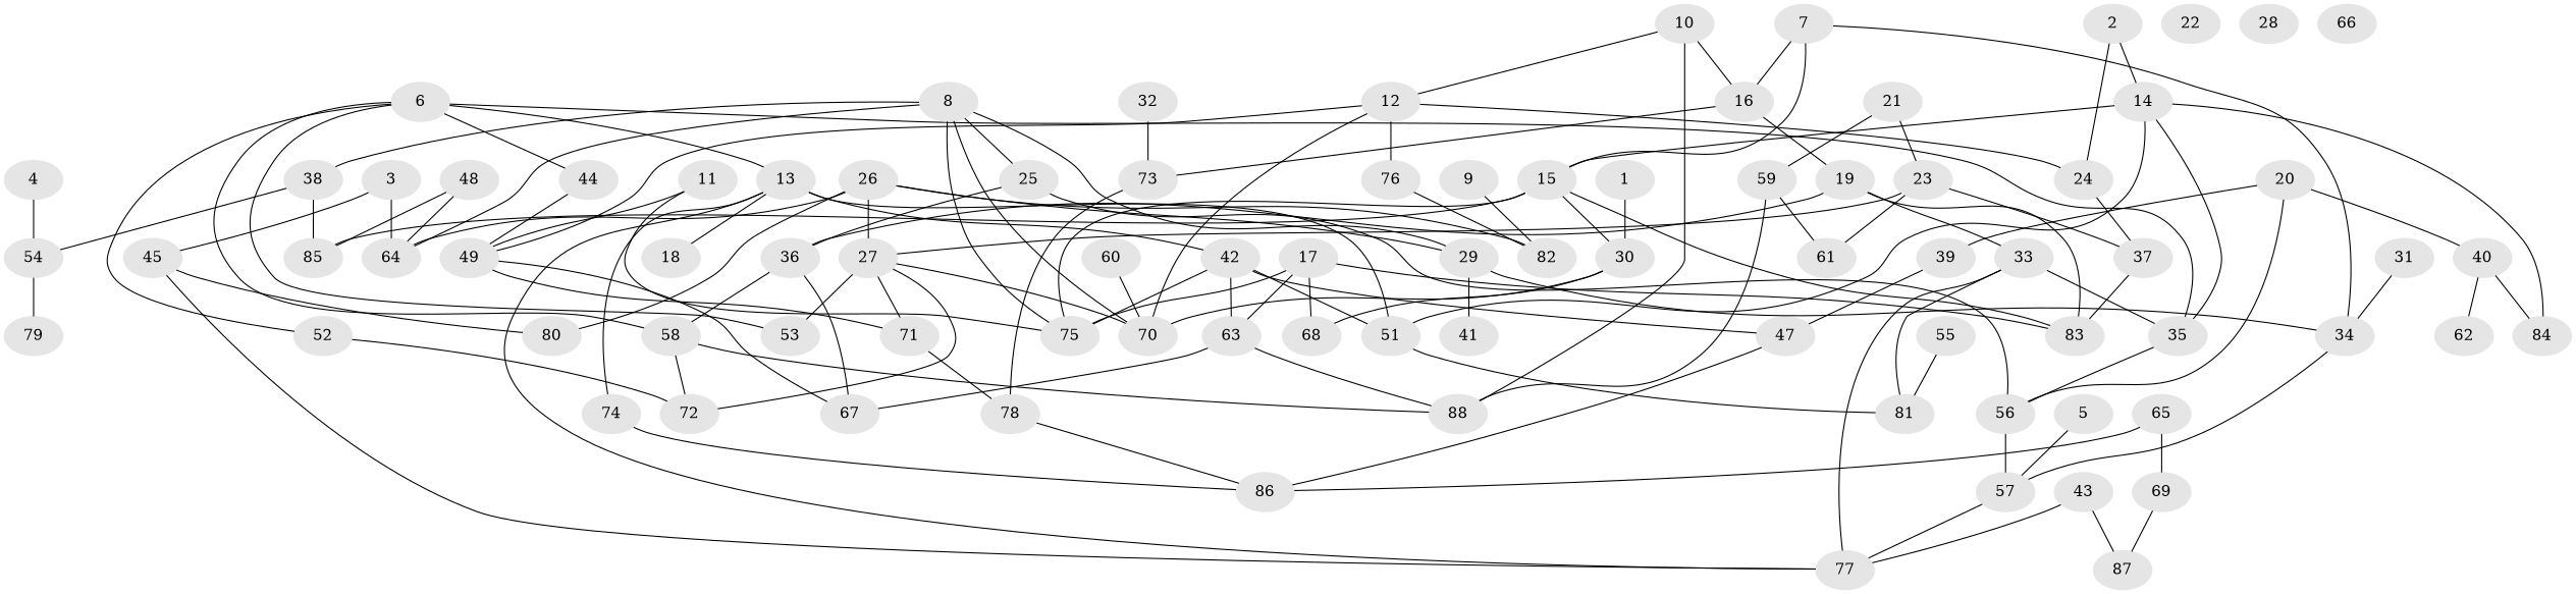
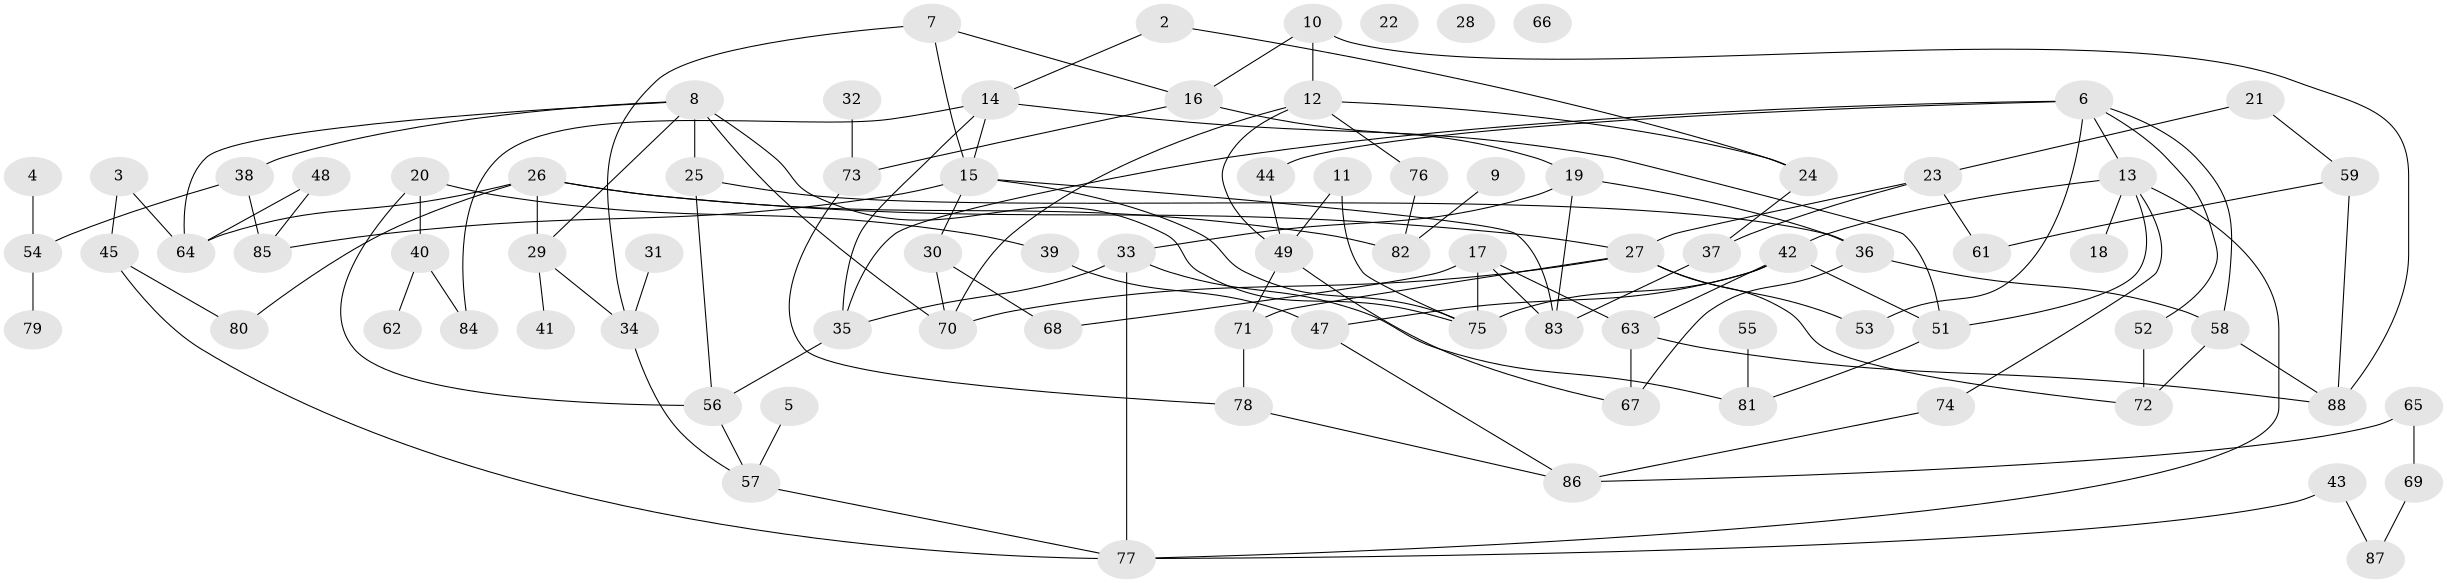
  graph {
    node [color=gray90 style=filled]
-   1
    30
    70
    68
    2
    14
    24
    35
    15
    51
    84
    37
    3
    45
    64
    77
    80
    4
    54
    79
    5
    57
    6
    13
    44
    52
    53
    58
    18
    42
    74
    56
    49
    72
    88
    7
    16
    34
    75
    83
    85
    19
    73
    8
    25
    29
    38
    36
    41
    9
    82
    10
    12
    76
    11
    71
    67
    63
    47
    81
    86
    33
    78
    17
    20
    39
    40
    62
    21
    23
    59
    27
    61
    22
    26
    28
    31
    32
    43
    87
    48
    55
-   60
    65
    69
    66
-   1 -- 30
    30 -- 70
    30 -- 68
    2 -- 14
    2 -- 24
    14 -- 35
    14 -- 15
    14 -- 51
    14 -- 84
    24 -- 37
    35 -- 56
    15 -- 30
    15 -- 75
    15 -- 83
    15 -- 85
    51 -- 81
    37 -- 83
    3 -- 45
    3 -- 64
    45 -- 77
    45 -- 80
    4 -- 54
    54 -- 79
    5 -- 57
    57 -- 77
    6 -- 35
    6 -- 13
    6 -- 44
    6 -- 52
    6 -- 53
    6 -- 58
    13 -- 51
    13 -- 77
    13 -- 18
    13 -- 42
    13 -- 74
    44 -- 49
    52 -- 72
    58 -- 72
    58 -- 88
    42 -- 51
    42 -- 75
    42 -- 63
    42 -- 47
    74 -- 86
    56 -- 57
    49 -- 71
    49 -- 67
    7 -- 15
    7 -- 16
    7 -- 34
    16 -- 19
    16 -- 73
    34 -- 57
    19 -- 83
    19 -- 36
    19 -- 33
    73 -- 78
    8 -- 70
    8 -- 64
    8 -- 75
    8 -- 25
    8 -- 29
    8 -- 38
    25 -- 56
    25 -- 36
    29 -- 34
    29 -- 41
    38 -- 54
    38 -- 85
    36 -- 58
    36 -- 67
    9 -- 82
    10 -- 88
    10 -- 16
    10 -- 12
    12 -- 70
    12 -- 24
    12 -- 49
    12 -- 76
    76 -- 82
    11 -- 49
    11 -- 75
    71 -- 78
    63 -- 88
    63 -- 67
    47 -- 86
    33 -- 35
    33 -- 77
    33 -- 81
    78 -- 86
    17 -- 68
    17 -- 75
    17 -- 83
    17 -- 63
    20 -- 56
    20 -- 39
    20 -- 40
    39 -- 47
    40 -- 84
    40 -- 62
    21 -- 23
    21 -- 59
    23 -- 37
    23 -- 27
    23 -- 61
    59 -- 88
    59 -- 61
    27 -- 70
    27 -- 53
    27 -- 72
    27 -- 71
    26 -- 64
    26 -- 80
    26 -- 29
    26 -- 82
    26 -- 27
    31 -- 34
    32 -- 73
    43 -- 77
    43 -- 87
    48 -- 64
    48 -- 85
    55 -- 81
-   60 -- 70
    65 -- 86
    65 -- 69
    69 -- 87
  }
